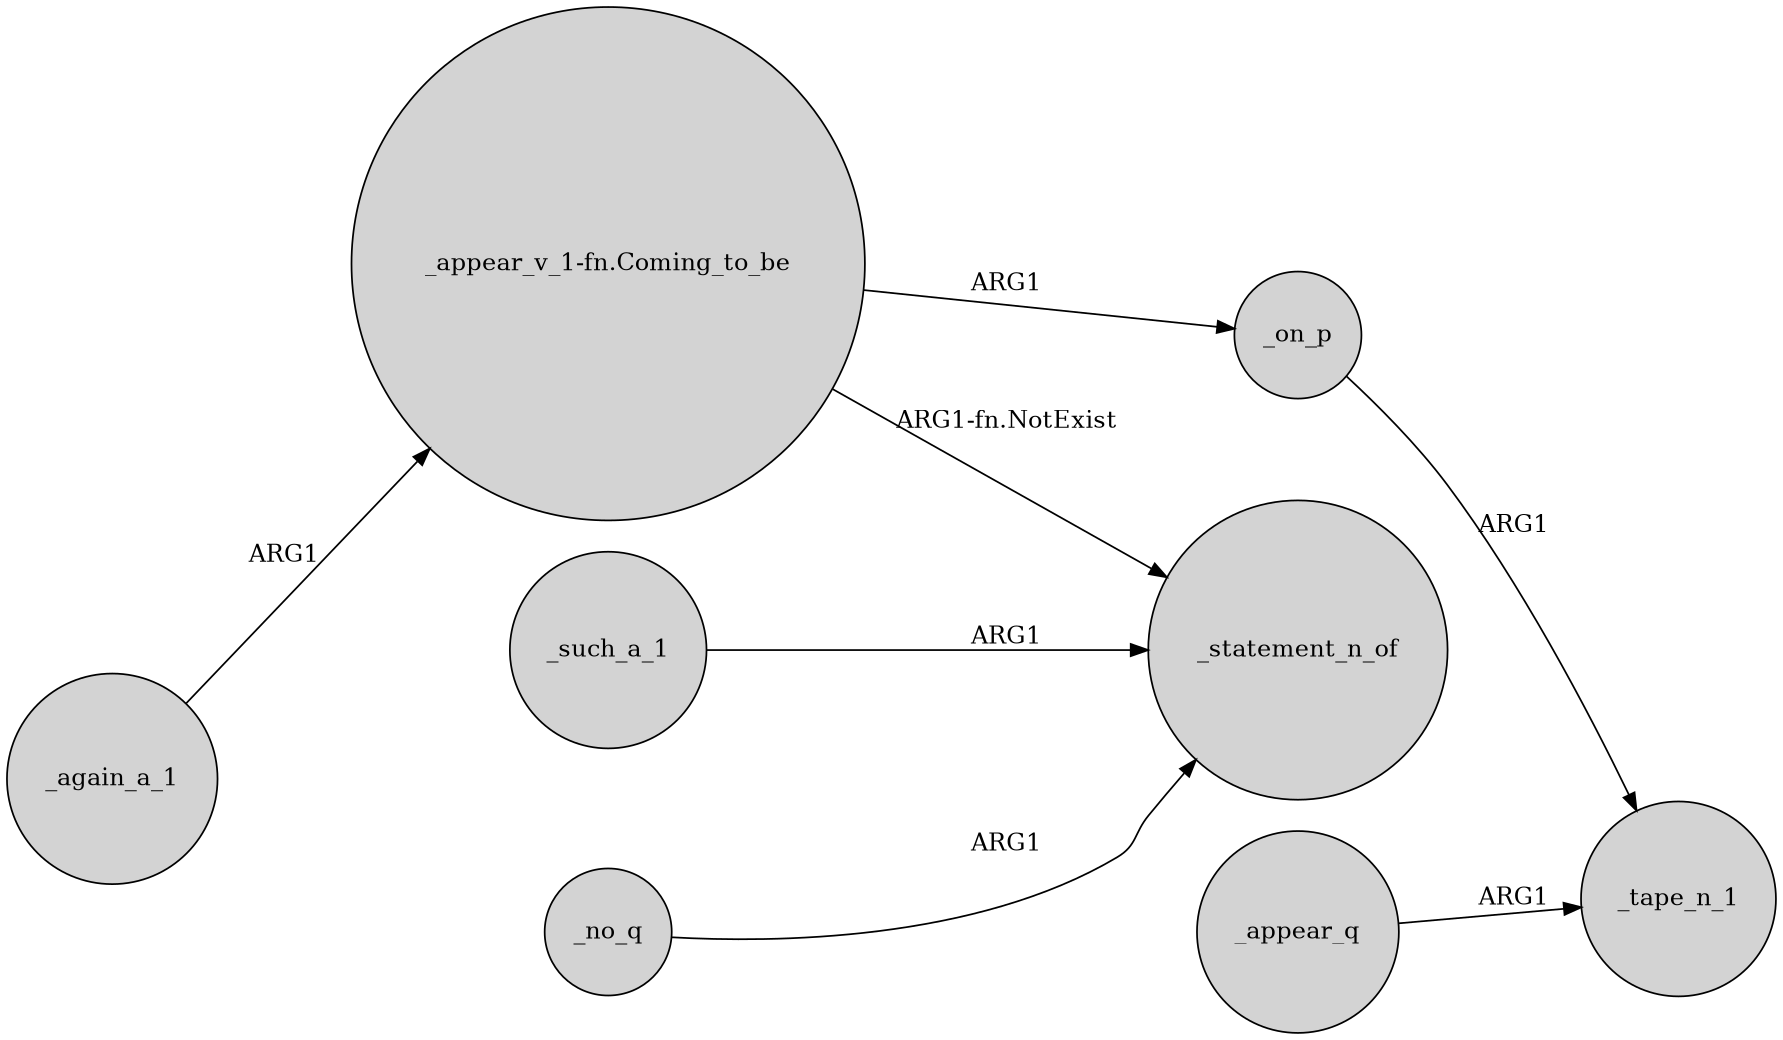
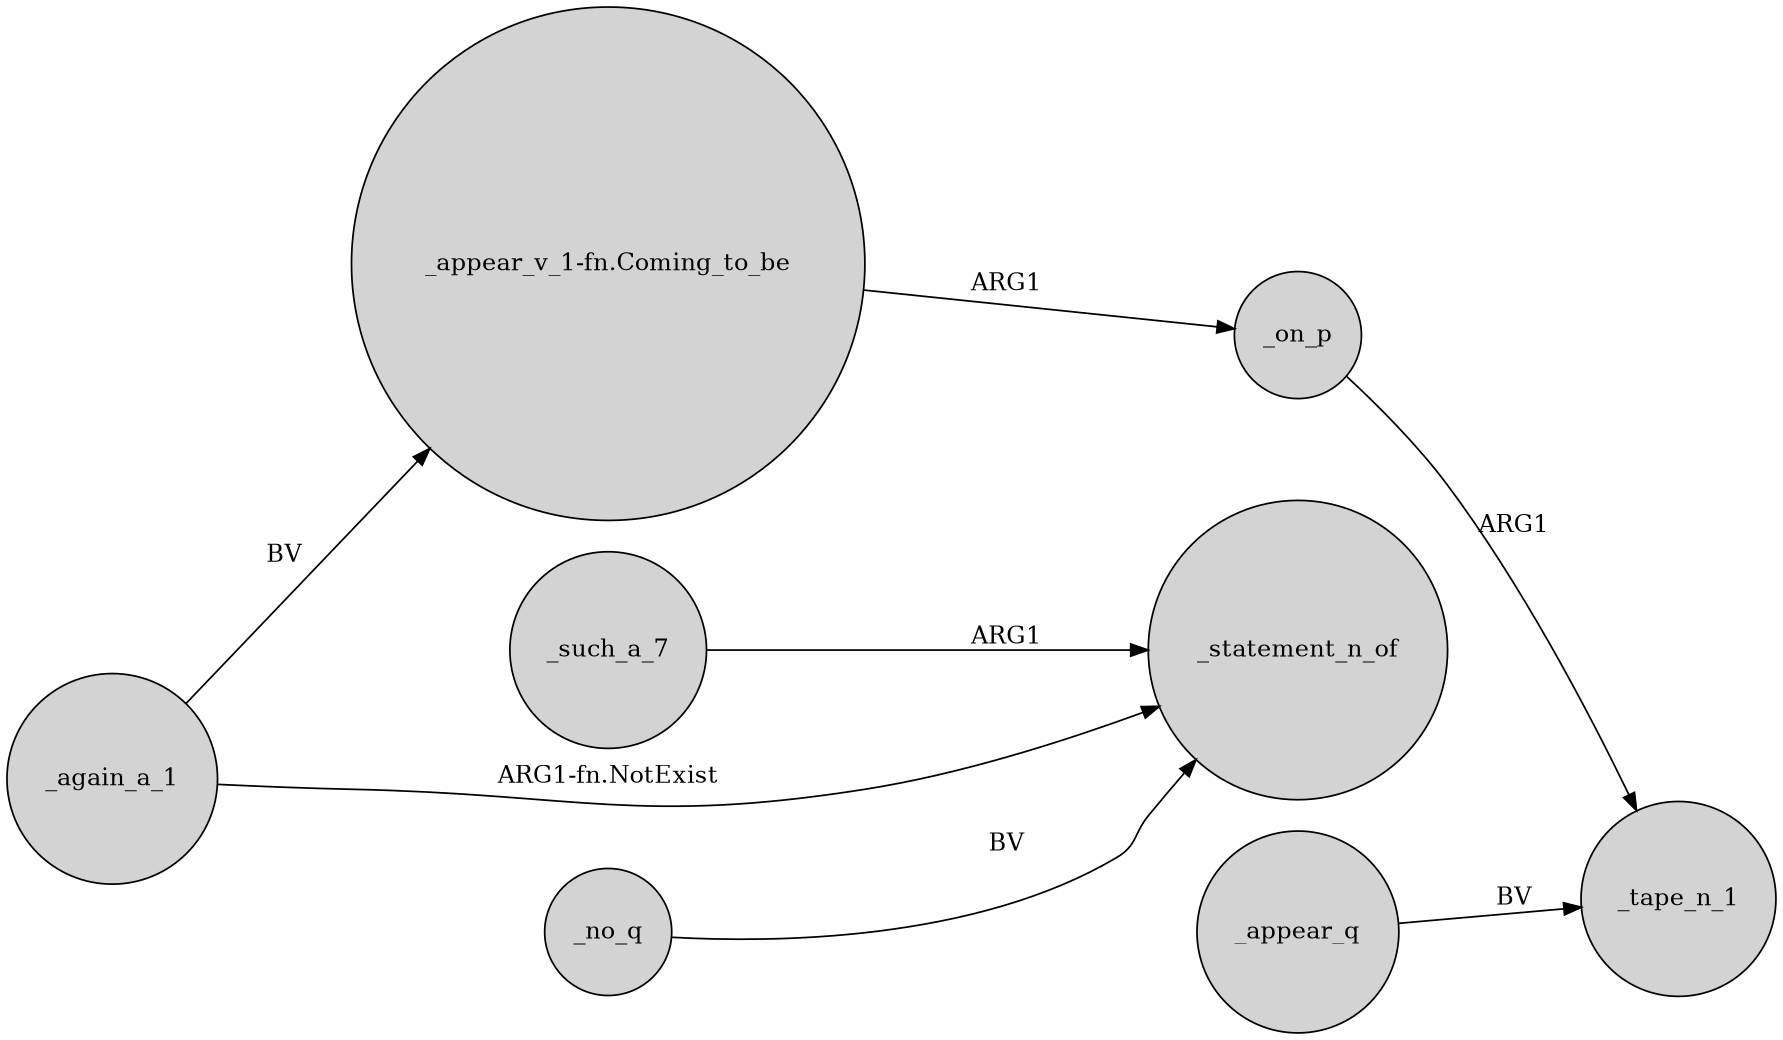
  digraph {
    rankdir=LR
    node [shape=circle style=filled]
-   _such_a_1
+   _such_a_1 [label=_such_a_7]
    _statement_n_of
    _again_a_1
    "_appear_v_1-fn.Coming_to_be"
    _on_p
    _no_q
    _tape_n_1
    n8 [label=_appear_q]
    _such_a_1 -> _statement_n_of [label=ARG1]
-   _again_a_1 -> "_appear_v_1-fn.Coming_to_be" [label=ARG1]
-   "_appear_v_1-fn.Coming_to_be" -> _statement_n_of [label="ARG1-fn.NotExist"]
+   _again_a_1 -> "_appear_v_1-fn.Coming_to_be" [label=BV]
+   _again_a_1 -> _statement_n_of [label="ARG1-fn.NotExist"]
    "_appear_v_1-fn.Coming_to_be" -> _on_p [label=ARG1]
    _on_p -> _tape_n_1 [label=ARG1]
-   _no_q -> _statement_n_of [label=ARG1]
-   n8 -> _tape_n_1 [label=ARG1]
+   _no_q -> _statement_n_of [label=BV]
+   n8 -> _tape_n_1 [label=BV]
  }
